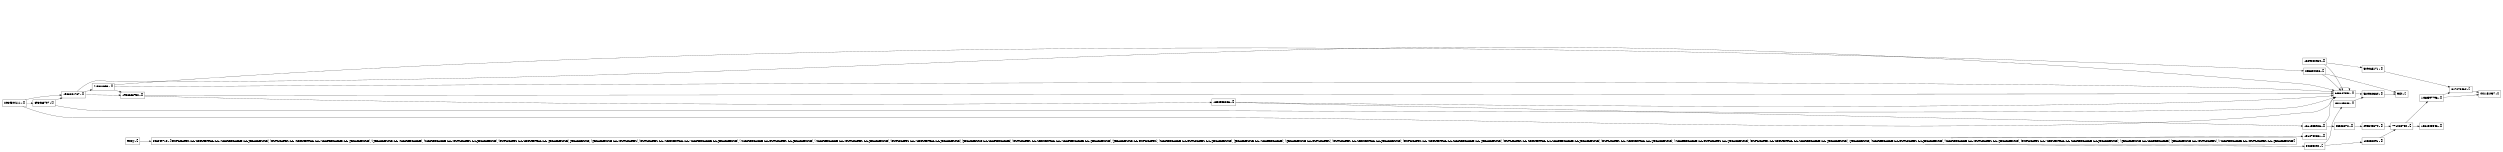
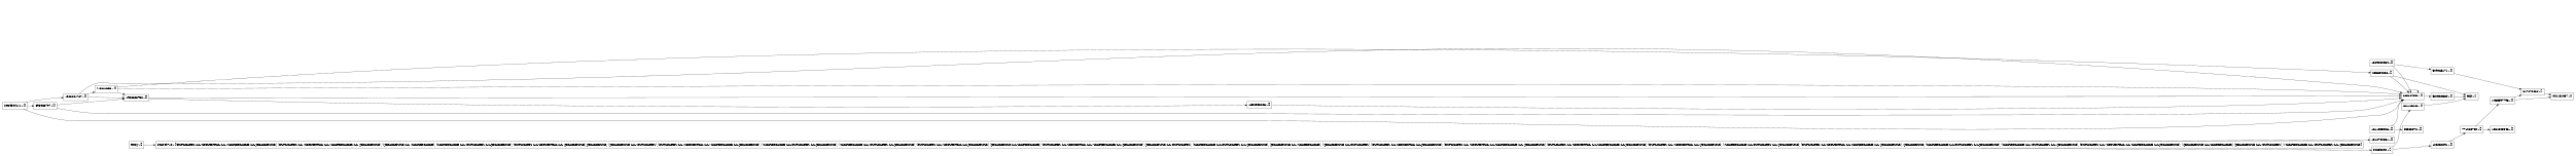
  digraph {
    rankdir=LR
    node [shape=record]
    n1 [label="1329000934 - []"]
    n2 [label="509065171 - []"]
    n3 [label="645647592 - []"]
    n4 [label="817270464 - []"]
    n5 [label="584032364 - []"]
    n6 [label="2034504111 - []"]
    n7 [label="1983041787 - []"]
    n8 [label="698468707 - []"]
    n9 [label="1488597796 - []"]
    n10 [label="441151037 - []"]
    n11 [label="1611535926 - []"]
    n12 [label="25523872 - []"]
-   n13 [label="295345674 - []"]
    n14 [label="771023750 - []"]
    n15 [label="1381503546 - []"]
    n16 [label="1966668752 - []"]
    n17 [label="715304890 - []"]
    n18 [label="1832533266 - []"]
    n19 [label="233800028 - []"]
    n20 [label="exit - []"]
    n21 [label="123252091 - []"]
    n22 [label="54235090 - []"]
    n23 [label="402109440 - []"]
    n24 [label="846049713 - [(DUPLICATES && SEQUENTIAL && !SHAREDCACHE && JECACHESIZE), (DUPLICATES && !SEQUENTIAL && !SHAREDCACHE && !JECACHESIZE), (!JECACHESIZE && !SHAREDCACHE), (SHAREDCACHE && !DUPLICATES && JECACHESIZE), (DUPLICATES && SEQUENTIAL && !JECACHESIZE), JECACHESIZE, (!JECACHESIZE && !DUPLICATES), (DUPLICATES && !SEQUENTIAL && !SHAREDCACHE && JECACHESIZE), (!SHAREDCACHE && DUPLICATES && JECACHESIZE), (!SHAREDCACHE && !DUPLICATES && JECACHESIZE), (DUPLICATES && !SEQUENTIAL && JECACHESIZE), (JECACHESIZE && SHAREDCACHE), (DUPLICATES && SEQUENTIAL && !SHAREDCACHE && !JECACHESIZE), (JECACHESIZE && DUPLICATES), (SHAREDCACHE && DUPLICATES && !JECACHESIZE), (JECACHESIZE && !SHAREDCACHE), (!JECACHESIZE && DUPLICATES), (DUPLICATES && SEQUENTIAL && JECACHESIZE), (DUPLICATES && !SEQUENTIAL && SHAREDCACHE && !JECACHESIZE), (DUPLICATES && SEQUENTIAL && SHAREDCACHE && JECACHESIZE), (DUPLICATES && !SEQUENTIAL && !JECACHESIZE), (!SHAREDCACHE && DUPLICATES && !JECACHESIZE), (DUPLICATES && SEQUENTIAL && SHAREDCACHE && !JECACHESIZE), !JECACHESIZE, (SHAREDCACHE && DUPLICATES && JECACHESIZE), (SHAREDCACHE && !DUPLICATES && !JECACHESIZE), (DUPLICATES && !SEQUENTIAL && SHAREDCACHE && JECACHESIZE), (!JECACHESIZE && SHAREDCACHE), (JECACHESIZE && !DUPLICATES), (!SHAREDCACHE && !DUPLICATES && !JECACHESIZE)]"]
    n25 [label="1512780881 - []"]
    n26 [label="entry - []"]
    n1 -> n2
    n1 -> n3
    n2 -> n4
    n3 -> n3
    n3 -> n5
    n4 -> n10
    n5 -> n20
    n6 -> n3
    n6 -> n7
    n6 -> n8
    n7 -> n3
    n7 -> n16
    n7 -> n17
    n8 -> n3
-   n8 -> n7
+   n8 -> n16
    n9 -> n4
    n9 -> n10
    n11 -> n3
    n11 -> n12
-   n12 -> n13
-   n13 -> n14
    n14 -> n9
    n14 -> n15
    n16 -> n3
    n16 -> n18
    n17 -> n3
    n17 -> n16
    n17 -> n19
    n18 -> n3
-   n18 -> n11
    n19 -> n3
    n19 -> n20
    n21 -> n14
    n22 -> n21
    n22 -> n23
-   n23 -> n5
+   n23 -> n20
    n24 -> n22
    n24 -> n25
    n26 -> n24
  }
